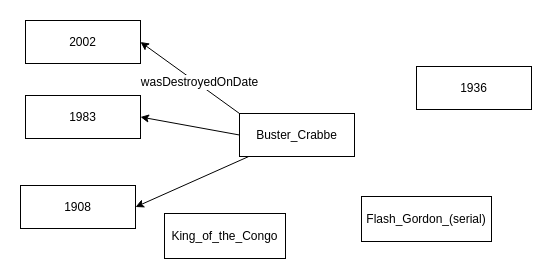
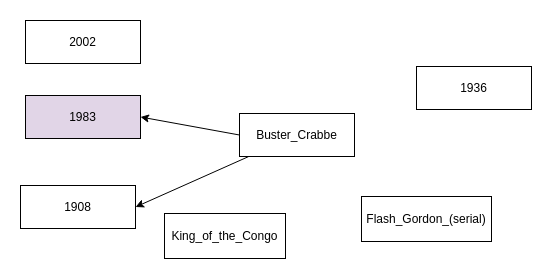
  <mxCell id="0" />
  <mxCell id="1" parent="0" />
- <mxCell id="2" style="rounded=0;orthogonalLoop=1;jettySize=auto;html=1;entryX=1;entryY=0.5;entryDx=0;entryDy=0;fontFamily=Helvetica;fontSize=12;fontColor=default;exitX=0;exitY=0;exitDx=0;exitDy=0;" edge="1" parent="1" source="6" target="10"><mxGeometry relative="1" as="geometry" /></mxCell>
- <mxCell id="3" value="wasDestroyedOnDate" style="edgeLabel;html=1;align=center;verticalAlign=middle;resizable=0;points=[];fontSize=12;fontFamily=Helvetica;fontColor=default;" vertex="1" connectable="0" parent="2"><mxGeometry x="-0.158" y="-1" relative="1" as="geometry"><mxPoint y="-1" as="offset" /></mxGeometry></mxCell>
  <mxCell id="4" style="rounded=0;orthogonalLoop=1;jettySize=auto;html=1;entryX=1;entryY=0.5;entryDx=0;entryDy=0;fontFamily=Helvetica;fontSize=12;fontColor=default;exitX=0;exitY=0.5;exitDx=0;exitDy=0;" edge="1" parent="1" source="6" target="11"><mxGeometry relative="1" as="geometry" /></mxCell>
  <mxCell id="5" style="rounded=0;orthogonalLoop=1;jettySize=auto;html=1;entryX=1;entryY=0.5;entryDx=0;entryDy=0;fontFamily=Helvetica;fontSize=12;fontColor=default;" edge="1" parent="1" source="6" target="12"><mxGeometry relative="1" as="geometry" /></mxCell>
  <mxCell id="6" value="Buster_Crabbe" style="rounded=0;whiteSpace=wrap;html=1;" vertex="1" parent="1"><mxGeometry x="239" y="113" width="115" height="43" as="geometry" /></mxCell>
  <mxCell id="7" value="King_of_the_Congo" style="rounded=0;whiteSpace=wrap;html=1;" vertex="1" parent="1"><mxGeometry x="164" y="213" width="121" height="45" as="geometry" /></mxCell>
  <mxCell id="8" value="Flash_Gordon_(serial)" style="rounded=0;whiteSpace=wrap;html=1;" vertex="1" parent="1"><mxGeometry x="361" y="196" width="130" height="45" as="geometry" /></mxCell>
  <mxCell id="9" value="1936" style="rounded=0;whiteSpace=wrap;html=1;" vertex="1" parent="1"><mxGeometry x="416" y="66" width="115" height="43" as="geometry" /></mxCell>
  <mxCell id="10" value="2002" style="rounded=0;whiteSpace=wrap;html=1;" vertex="1" parent="1"><mxGeometry x="25" y="20" width="115" height="43" as="geometry" /></mxCell>
- <mxCell id="11" value="1983" style="rounded=0;whiteSpace=wrap;html=1;" vertex="1" parent="1"><mxGeometry x="25" y="95" width="115" height="43" as="geometry" /></mxCell>
+ <mxCell id="11" value="1983" style="rounded=0;whiteSpace=wrap;html=1;fillColor=#e1d5e7;" vertex="1" parent="1"><mxGeometry x="25" y="95" width="115" height="43" as="geometry" /></mxCell>
  <mxCell id="12" value="1908" style="rounded=0;whiteSpace=wrap;html=1;" vertex="1" parent="1"><mxGeometry x="20" y="185" width="115" height="43" as="geometry" /></mxCell>
